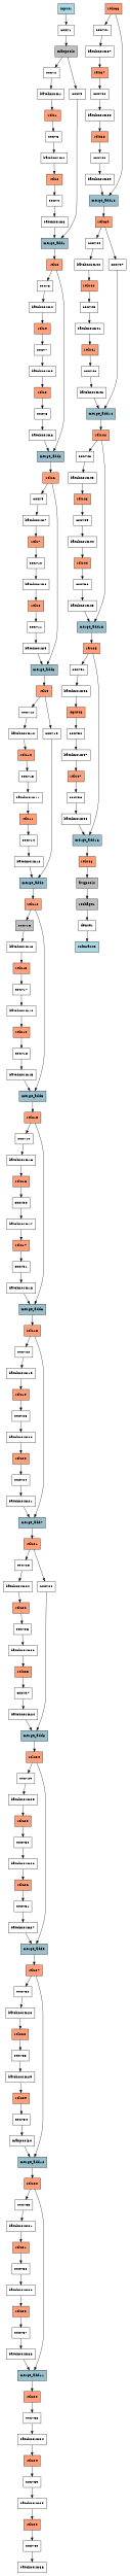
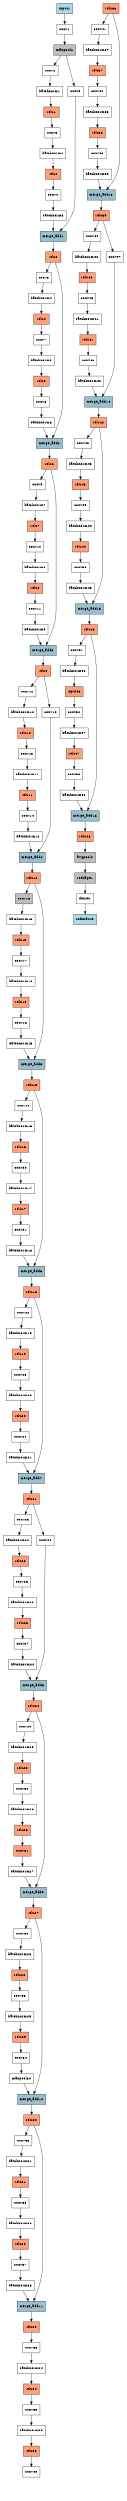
  digraph {
    rankdir=TB
    node [fillcolor=White fontsize=12 shape=box style=filled]
    n1 [label=conv1]
    n2 [fillcolor=gray75 label=maxpool2]
    n3 [label=conv2]
    n4 [label=conv5]
    n5 [label=batchnorm1]
    n6 [fillcolor=lightblue3 label=merge_add1]
    n7 [fillcolor=LightSalmon label=relu1]
    n8 [label=conv3]
    n9 [label=batchnorm2]
    n10 [fillcolor=LightSalmon label=relu2]
    n11 [label=conv4]
    n12 [label=batchnorm3]
    n13 [fillcolor=LightSalmon label=relu3]
    n14 [label=conv6]
    n15 [fillcolor=lightblue3 label=merge_add2]
    n16 [label=batchnorm4]
    n17 [fillcolor=LightSalmon label=relu6]
    n18 [fillcolor=LightSalmon label=relu4]
    n19 [label=conv7]
    n20 [label=batchnorm5]
    n21 [fillcolor=LightSalmon label=relu5]
    n22 [label=conv8]
    n23 [label=batchnorm6]
    n24 [label=conv9]
    n25 [fillcolor=lightblue3 label=merge_add3]
    n26 [label=batchnorm7]
    n27 [fillcolor=LightSalmon label=relu9]
    n28 [fillcolor=LightSalmon label=relu7]
    n29 [label=conv10]
    n30 [label=batchnorm8]
    n31 [fillcolor=LightSalmon label=relu8]
    n32 [label=conv11]
    n33 [label=batchnorm9]
    n34 [label=conv12]
    n35 [label=conv15]
    n36 [label=batchnorm10]
    n37 [fillcolor=lightblue3 label=merge_add4]
    n38 [fillcolor=LightSalmon label=relu10]
    n39 [label=conv13]
    n40 [label=batchnorm11]
    n41 [fillcolor=LightSalmon label=relu11]
    n42 [label=conv14]
    n43 [label=batchnorm12]
    n44 [fillcolor=LightSalmon label=relu12]
    n45 [fillcolor=gray75 label=conv16]
    n46 [fillcolor=lightblue3 label=merge_add5]
    n47 [label=batchnorm13]
    n48 [fillcolor=LightSalmon label=relu15]
    n49 [fillcolor=LightSalmon label=relu13]
    n50 [label=conv17]
    n51 [label=batchnorm14]
    n52 [fillcolor=LightSalmon label=relu14]
    n53 [label=conv18]
    n54 [label=batchnorm15]
    n55 [label=conv19]
    n56 [fillcolor=lightblue3 label=merge_add6]
    n57 [label=batchnorm16]
    n58 [fillcolor=LightSalmon label=relu18]
    n59 [fillcolor=LightSalmon label=relu16]
    n60 [label=conv20]
    n61 [label=batchnorm17]
    n62 [fillcolor=LightSalmon label=relu17]
    n63 [label=conv21]
    n64 [label=batchnorm18]
    n65 [label=conv22]
    n66 [fillcolor=lightblue3 label=merge_add7]
    n67 [label=batchnorm19]
    n68 [fillcolor=LightSalmon label=relu21]
    n69 [fillcolor=LightSalmon label=relu19]
    n70 [label=conv23]
    n71 [label=batchnorm20]
    n72 [fillcolor=LightSalmon label=relu20]
    n73 [label=conv24]
    n74 [label=batchnorm21]
    n75 [label=conv25]
    n76 [label=conv28]
    n77 [label=batchnorm22]
    n78 [fillcolor=lightblue3 label=merge_add8]
    n79 [fillcolor=LightSalmon label=relu22]
    n80 [label=conv26]
    n81 [label=batchnorm23]
    n82 [fillcolor=LightSalmon label=relu23]
    n83 [label=conv27]
    n84 [label=batchnorm24]
    n85 [fillcolor=LightSalmon label=relu24]
    n86 [label=conv29]
    n87 [fillcolor=lightblue3 label=merge_add9]
    n88 [label=batchnorm25]
    n89 [fillcolor=LightSalmon label=relu27]
    n90 [fillcolor=LightSalmon label=relu25]
    n91 [label=conv30]
    n92 [label=batchnorm26]
    n93 [fillcolor=LightSalmon label=relu26]
-   n94 [label=conv31]
+   n94 [fillcolor=LightSalmon label=conv31]
    n95 [label=batchnorm27]
    n96 [label=conv32]
    n97 [fillcolor=lightblue3 label=merge_add10]
    n98 [label=batchnorm28]
    n99 [fillcolor=LightSalmon label=relu30]
    n100 [fillcolor=LightSalmon label=relu28]
    n101 [label=conv33]
    n102 [label=batchnorm29]
    n103 [fillcolor=LightSalmon label=relu29]
    n104 [label=conv34]
    n105 [label=maxpool30]
    n106 [label=conv35]
    n107 [fillcolor=lightblue3 label=merge_add11]
    n108 [label=batchnorm31]
    n109 [fillcolor=LightSalmon label=relu33]
    n110 [fillcolor=LightSalmon label=relu31]
    n111 [label=conv36]
    n112 [label=batchnorm32]
    n113 [fillcolor=LightSalmon label=relu32]
    n114 [label=conv37]
    n115 [label=batchnorm33]
    n116 [label=conv38]
    n117 [label=batchnorm34]
    n118 [fillcolor=LightSalmon label=relu34]
    n119 [label=conv39]
    n120 [label=batchnorm35]
    n121 [fillcolor=LightSalmon label=relu35]
    n122 [label=conv40]
-   n123 [label=batchnorm36]
    n124 [fillcolor=LightSalmon label=relu36]
    n125 [label=conv41]
    n126 [fillcolor=lightblue3 label=merge_add13]
    n127 [label=batchnorm37]
    n128 [fillcolor=LightSalmon label=relu39]
    n129 [fillcolor=LightSalmon label=relu37]
    n130 [label=conv42]
    n131 [label=batchnorm38]
    n132 [fillcolor=LightSalmon label=relu38]
    n133 [label=conv43]
    n134 [label=batchnorm39]
    n135 [label=conv44]
    n136 [label=conv47]
    n137 [label=batchnorm40]
    n138 [fillcolor=lightblue3 label=merge_add14]
    n139 [fillcolor=LightSalmon label=relu40]
    n140 [label=conv45]
    n141 [label=batchnorm41]
    n142 [fillcolor=LightSalmon label=relu41]
    n143 [label=conv46]
    n144 [label=batchnorm42]
    n145 [fillcolor=LightSalmon label=relu42]
    n146 [label=conv48]
    n147 [fillcolor=lightblue3 label=merge_add15]
    n148 [label=batchnorm43]
    n149 [fillcolor=LightSalmon label=relu45]
    n150 [fillcolor=LightSalmon label=relu43]
    n151 [label=conv49]
    n152 [label=batchnorm44]
    n153 [fillcolor=LightSalmon label=relu44]
    n154 [label=conv50]
    n155 [label=batchnorm45]
    n156 [label=conv51]
    n157 [fillcolor=lightblue3 label=merge_add16]
    n158 [label=batchnorm46]
    n159 [fillcolor=LightSalmon label=relu48]
    n160 [fillcolor=LightSalmon label=input46]
    n161 [label=conv52]
    n162 [label=batchnorm47]
    n163 [fillcolor=LightSalmon label=relu47]
    n164 [label=conv53]
    n165 [label=batchnorm48]
    n166 [fillcolor=gray75 label=avgpool4]
    n167 [fillcolor=gray75 label=reshape1]
    n168 [label=dense1]
    n169 [fillcolor=LightBlue label=softmax49]
    n170 [fillcolor=LightBlue label=input1]
    n1 -> n2
    n2 -> n3
    n2 -> n4
    n3 -> n5
    n4 -> n6
    n5 -> n7
    n6 -> n13
    n7 -> n8
    n8 -> n9
    n9 -> n10
    n10 -> n11
    n11 -> n12
    n12 -> n6
    n13 -> n14
    n13 -> n15
    n14 -> n16
    n15 -> n17
    n16 -> n18
    n17 -> n24
    n17 -> n25
    n18 -> n19
    n19 -> n20
    n20 -> n21
    n21 -> n22
    n22 -> n23
    n23 -> n15
    n24 -> n26
    n25 -> n27
    n26 -> n28
    n27 -> n34
    n27 -> n35
    n28 -> n29
    n29 -> n30
    n30 -> n31
    n31 -> n32
    n32 -> n33
    n33 -> n25
    n34 -> n36
    n35 -> n37
    n36 -> n38
    n37 -> n44
    n38 -> n39
    n39 -> n40
    n40 -> n41
    n41 -> n42
    n42 -> n43
    n43 -> n37
    n44 -> n45
    n44 -> n46
    n45 -> n47
    n46 -> n48
    n47 -> n49
    n48 -> n55
    n48 -> n56
    n49 -> n50
    n50 -> n51
    n51 -> n52
    n52 -> n53
    n53 -> n54
    n54 -> n46
    n55 -> n57
    n56 -> n58
    n57 -> n59
    n58 -> n65
    n58 -> n66
    n59 -> n60
    n60 -> n61
    n61 -> n62
    n62 -> n63
    n63 -> n64
    n64 -> n56
    n65 -> n67
    n66 -> n68
    n67 -> n69
    n68 -> n75
    n68 -> n76
    n69 -> n70
    n70 -> n71
    n71 -> n72
    n72 -> n73
    n73 -> n74
    n74 -> n66
    n75 -> n77
    n76 -> n78
    n77 -> n79
    n78 -> n85
    n79 -> n80
    n80 -> n81
    n81 -> n82
    n82 -> n83
    n83 -> n84
    n84 -> n78
    n85 -> n86
    n85 -> n87
    n86 -> n88
    n87 -> n89
    n88 -> n90
    n89 -> n96
    n89 -> n97
    n90 -> n91
    n91 -> n92
    n92 -> n93
    n93 -> n94
    n94 -> n95
    n95 -> n87
    n96 -> n98
    n97 -> n99
    n98 -> n100
    n99 -> n106
    n99 -> n107
    n100 -> n101
    n101 -> n102
    n102 -> n103
    n103 -> n104
    n104 -> n105
    n105 -> n97
    n106 -> n108
    n107 -> n109
    n108 -> n110
    n109 -> n116
    n110 -> n111
    n111 -> n112
    n112 -> n113
    n113 -> n114
    n114 -> n115
    n115 -> n107
    n116 -> n117
    n117 -> n118
    n118 -> n119
    n119 -> n120
    n120 -> n121
    n121 -> n122
-   n122 -> n123
    n124 -> n125
    n124 -> n126
    n125 -> n127
    n126 -> n128
    n127 -> n129
    n128 -> n135
    n128 -> n136
    n129 -> n130
    n130 -> n131
    n131 -> n132
    n132 -> n133
    n133 -> n134
    n134 -> n126
    n135 -> n137
    n136 -> n138
    n137 -> n139
    n138 -> n145
    n139 -> n140
    n140 -> n141
    n141 -> n142
    n142 -> n143
    n143 -> n144
    n144 -> n138
    n145 -> n146
    n145 -> n147
    n146 -> n148
    n147 -> n149
    n148 -> n150
    n149 -> n156
    n149 -> n157
    n150 -> n151
    n151 -> n152
    n152 -> n153
    n153 -> n154
    n154 -> n155
    n155 -> n147
    n156 -> n158
    n157 -> n159
    n158 -> n160
    n159 -> n166
    n160 -> n161
    n161 -> n162
    n162 -> n163
    n163 -> n164
    n164 -> n165
    n165 -> n157
    n166 -> n167
    n167 -> n168
    n168 -> n169
    n170 -> n1
  }
